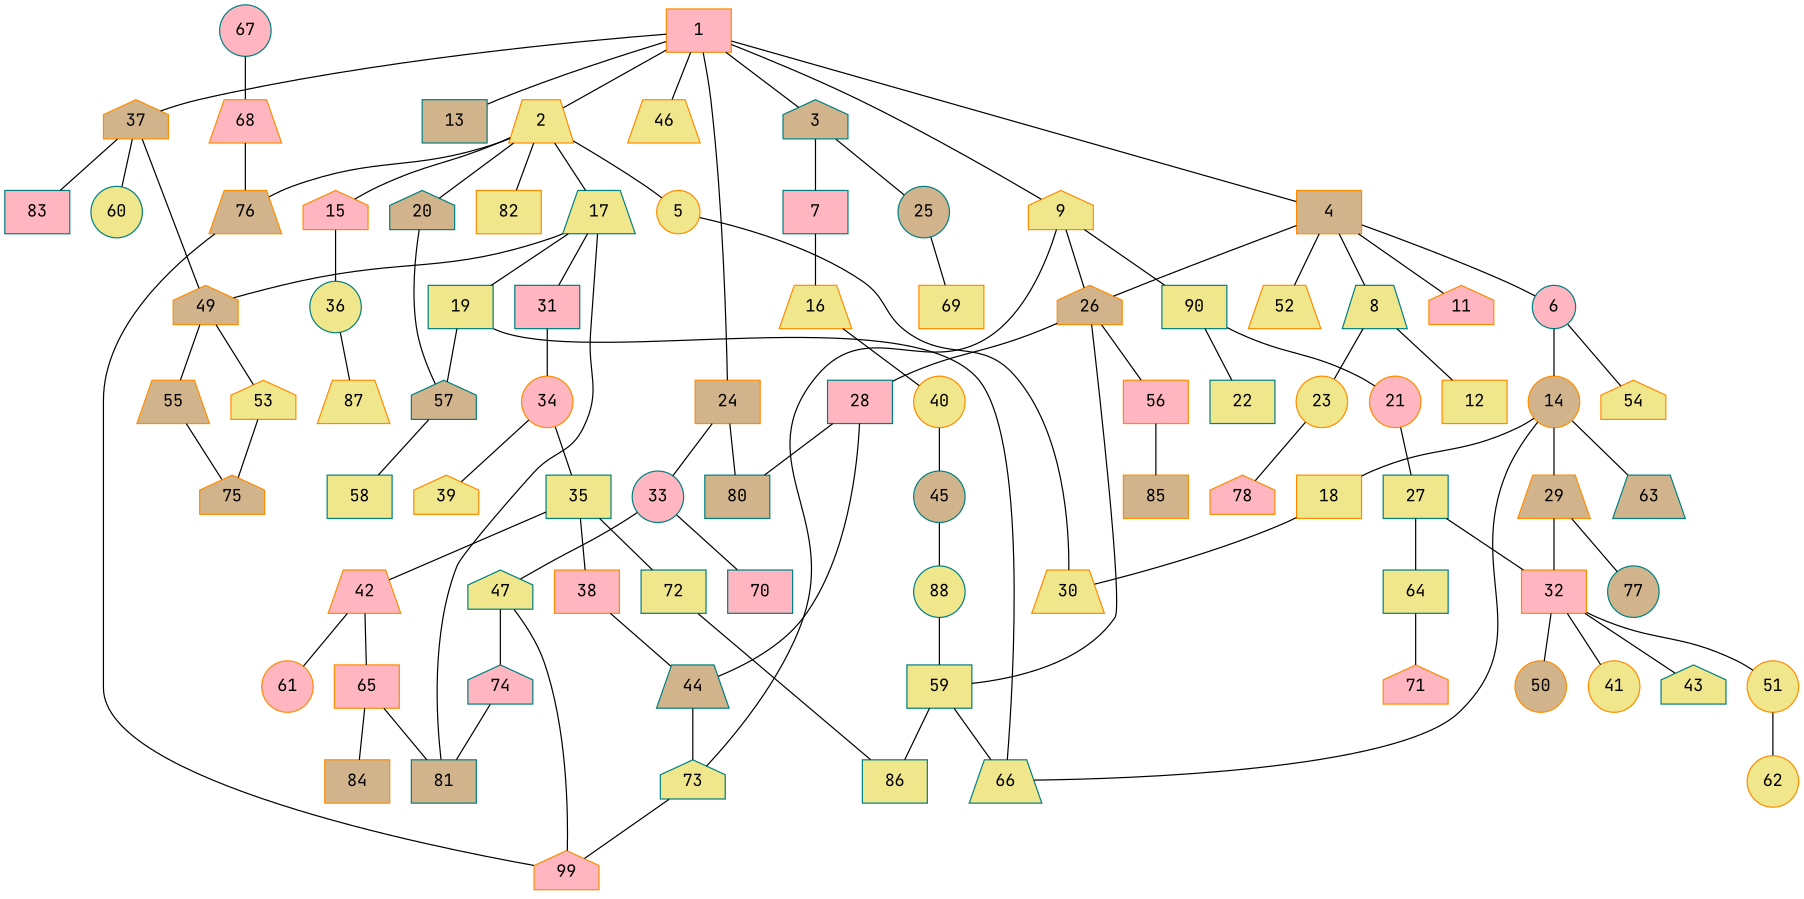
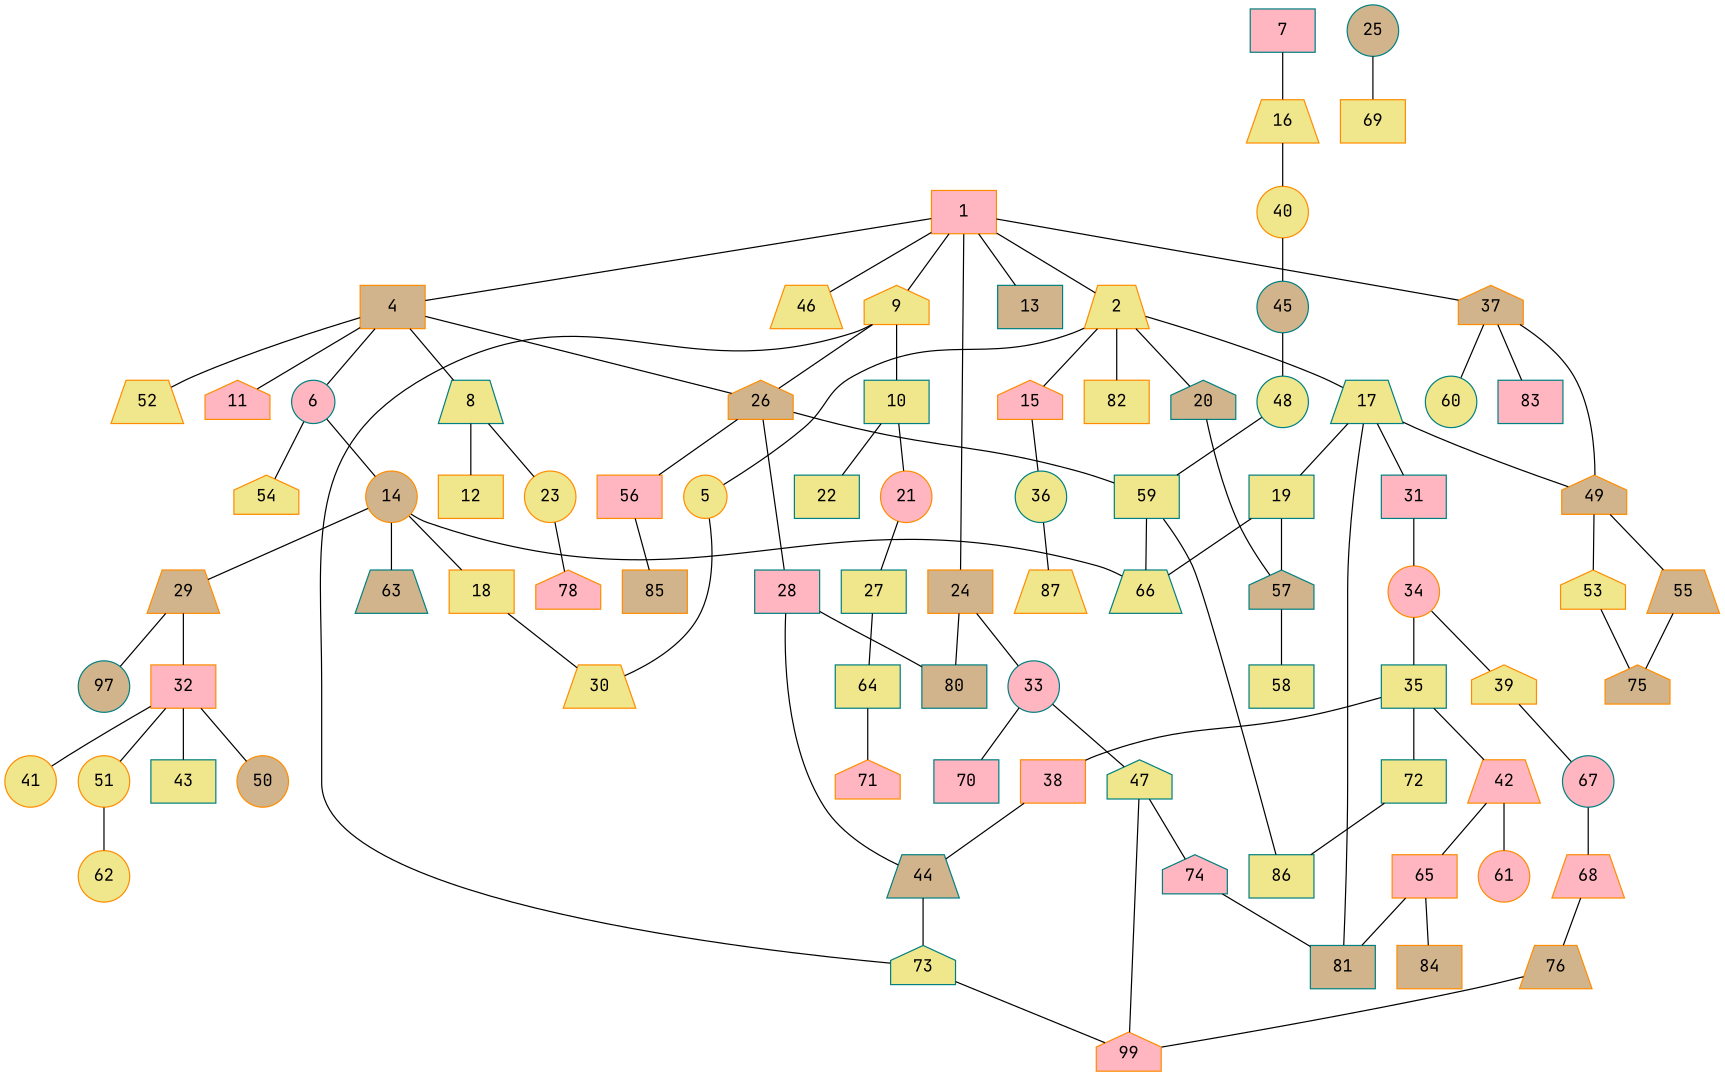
  graph {
    fontname="JetBrains Mono"
    node [color=darkorange fillcolor=khaki fontname="JetBrains Mono" shape=box style=filled]
    edge [fontname="JetBrains Mono"]
    1 [fillcolor=lightpink]
    2 [shape=trapezium]
-   3 [color=teal fillcolor=tan shape=house]
    4 [fillcolor=tan]
    9 [shape=house]
    13 [color=teal fillcolor=tan]
    24 [fillcolor=tan]
    37 [fillcolor=tan shape=house]
    46 [shape=trapezium]
    5 [shape=circle]
    15 [fillcolor=lightpink shape=house]
    17 [color=teal shape=trapezium]
    20 [color=teal fillcolor=tan shape=house]
    76 [fillcolor=tan shape=trapezium]
    82
    7 [color=teal fillcolor=lightpink]
    25 [color=teal fillcolor=tan shape=circle]
    6 [color=teal fillcolor=lightpink shape=circle]
    8 [color=teal shape=trapezium]
    11 [fillcolor=lightpink shape=house]
    26 [fillcolor=tan shape=house]
    52 [shape=trapezium]
-   10 [color=teal label=90]
+   10 [color=teal]
    73 [color=teal shape=house]
    33 [color=teal fillcolor=lightpink shape=circle]
    80 [color=teal fillcolor=tan]
    49 [fillcolor=tan shape=house]
    60 [color=teal shape=circle]
    83 [color=teal fillcolor=lightpink]
    30 [shape=trapezium]
    36 [color=teal shape=circle]
    19 [color=teal]
    31 [color=teal fillcolor=lightpink]
    81 [color=teal fillcolor=tan]
    57 [color=teal fillcolor=tan shape=house]
    n36 [fillcolor=lightpink label=99 shape=house]
    16 [shape=trapezium]
    69
    14 [fillcolor=tan shape=circle]
    54 [shape=house]
    12
    23 [shape=circle]
    28 [color=teal fillcolor=lightpink]
    56 [fillcolor=lightpink]
    59 [color=teal]
    18
    29 [fillcolor=tan shape=trapezium]
    63 [color=teal fillcolor=tan shape=trapezium]
    66 [color=teal shape=trapezium]
    40 [shape=circle]
    78 [fillcolor=lightpink shape=house]
    21 [fillcolor=lightpink shape=circle]
    22 [color=teal]
    27 [color=teal]
    32 [fillcolor=lightpink]
-   77 [color=teal fillcolor=tan shape=circle]
+   77 [color=teal fillcolor=tan shape=circle label=97]
    87 [shape=trapezium]
    45 [color=teal fillcolor=tan shape=circle]
    34 [fillcolor=lightpink shape=circle]
    53 [shape=house]
    55 [fillcolor=tan shape=trapezium]
    58 [color=teal]
    64 [color=teal]
    47 [color=teal shape=house]
    70 [color=teal fillcolor=lightpink]
    44 [color=teal fillcolor=tan shape=trapezium]
    85 [fillcolor=tan]
    86 [color=teal]
    41 [shape=circle]
-   43 [color=teal shape=house]
+   43 [color=teal]
    50 [fillcolor=tan shape=circle]
    51 [shape=circle]
    71 [fillcolor=lightpink shape=house]
    35 [color=teal]
    39 [shape=house]
    62 [shape=circle]
    74 [color=teal fillcolor=lightpink shape=house]
    38 [fillcolor=lightpink]
    42 [fillcolor=lightpink shape=trapezium]
    72 [color=teal]
    67 [color=teal fillcolor=lightpink shape=circle]
    61 [fillcolor=lightpink shape=circle]
    65 [fillcolor=lightpink]
    68 [fillcolor=lightpink shape=trapezium]
-   48 [color=teal shape=circle label=88]
+   48 [color=teal shape=circle]
    84 [fillcolor=tan]
    75 [fillcolor=tan shape=house]
    1 -- 2
-   1 -- 3
    1 -- 4
    1 -- 9
    1 -- 13
    1 -- 24
    1 -- 37
    1 -- 46
    2 -- 5
    2 -- 15
    2 -- 17
    2 -- 20
-   2 -- 76
    2 -- 82
-   3 -- 7
-   3 -- 25
    4 -- 6
    4 -- 8
    4 -- 11
    4 -- 26
    4 -- 52
    9 -- 26
    9 -- 10
    9 -- 73
    24 -- 33
    24 -- 80
    37 -- 49
    37 -- 60
    37 -- 83
    5 -- 30
    15 -- 36
    17 -- 49
    17 -- 19
    17 -- 31
    17 -- 81
    20 -- 57
    76 -- n36
    7 -- 16
    25 -- 69
    6 -- 14
    6 -- 54
    8 -- 12
    8 -- 23
    26 -- 28
    26 -- 56
    26 -- 59
    10 -- 21
    10 -- 22
    73 -- n36
    33 -- 47
    33 -- 70
    49 -- 53
    49 -- 55
    36 -- 87
    19 -- 57
    19 -- 66
    31 -- 34
    57 -- 58
    16 -- 40
    14 -- 18
    14 -- 29
    14 -- 63
    14 -- 66
    23 -- 78
    28 -- 80
    28 -- 44
    56 -- 85
    59 -- 66
    59 -- 86
    18 -- 30
    29 -- 32
    29 -- 77
    40 -- 45
    21 -- 27
-   27 -- 32
    27 -- 64
    32 -- 41
    32 -- 43
    32 -- 50
    32 -- 51
    45 -- 48
    34 -- 35
    34 -- 39
    53 -- 75
    55 -- 75
    64 -- 71
    47 -- n36
    47 -- 74
    44 -- 73
    51 -- 62
    35 -- 38
    35 -- 42
    35 -- 72
+   39 -- 67
    74 -- 81
    38 -- 44
    42 -- 61
    42 -- 65
    72 -- 86
    67 -- 68
    65 -- 81
    65 -- 84
    68 -- 76
    48 -- 59
  }
